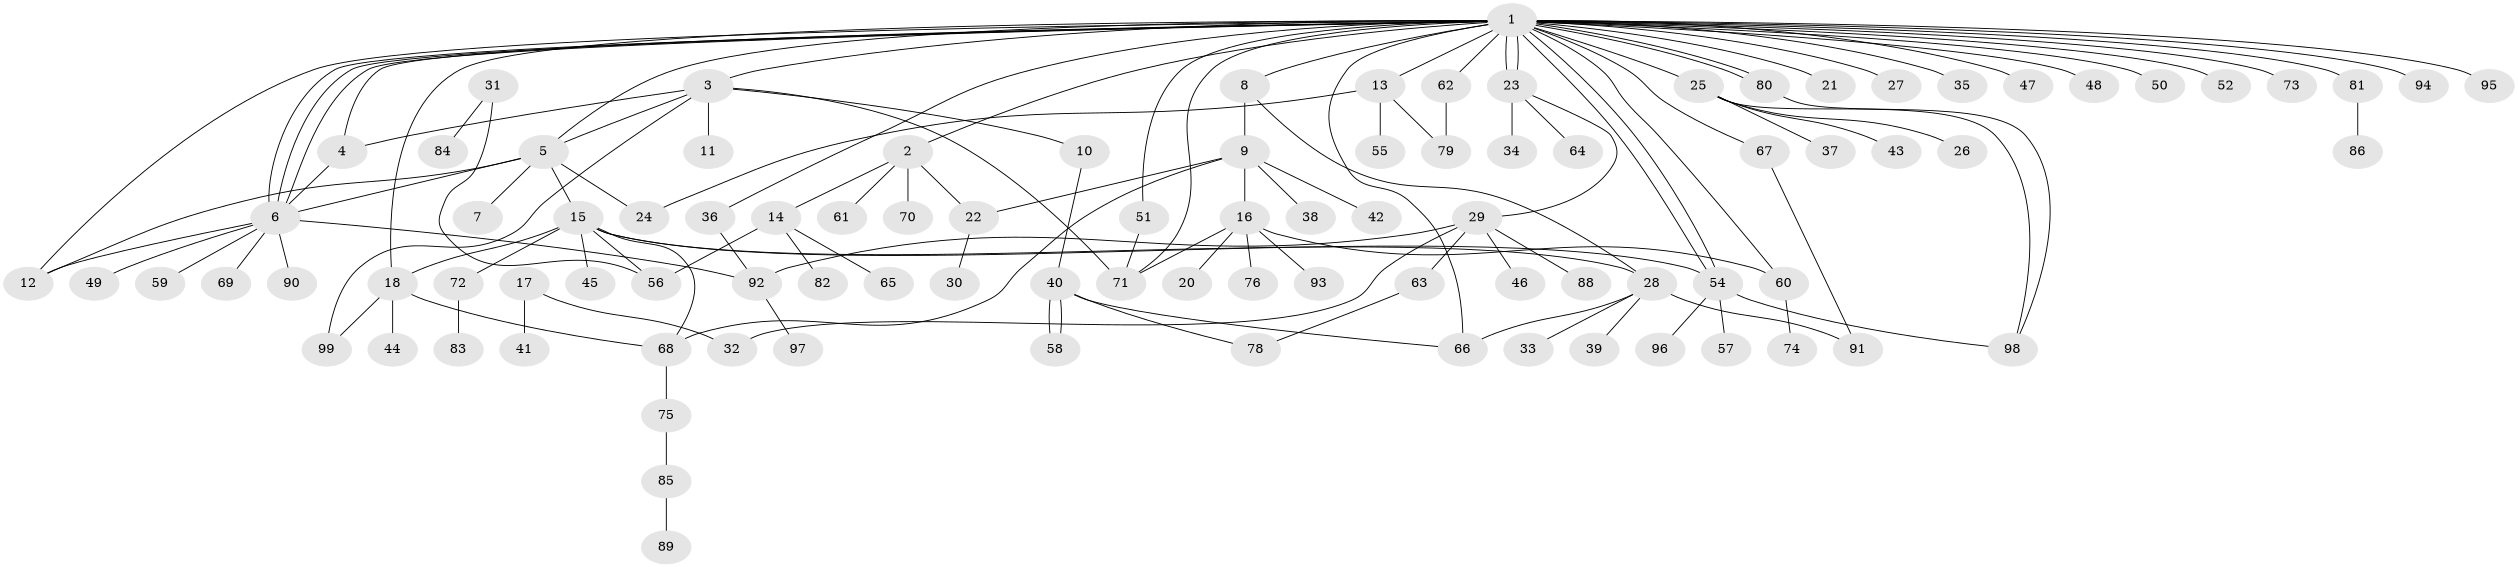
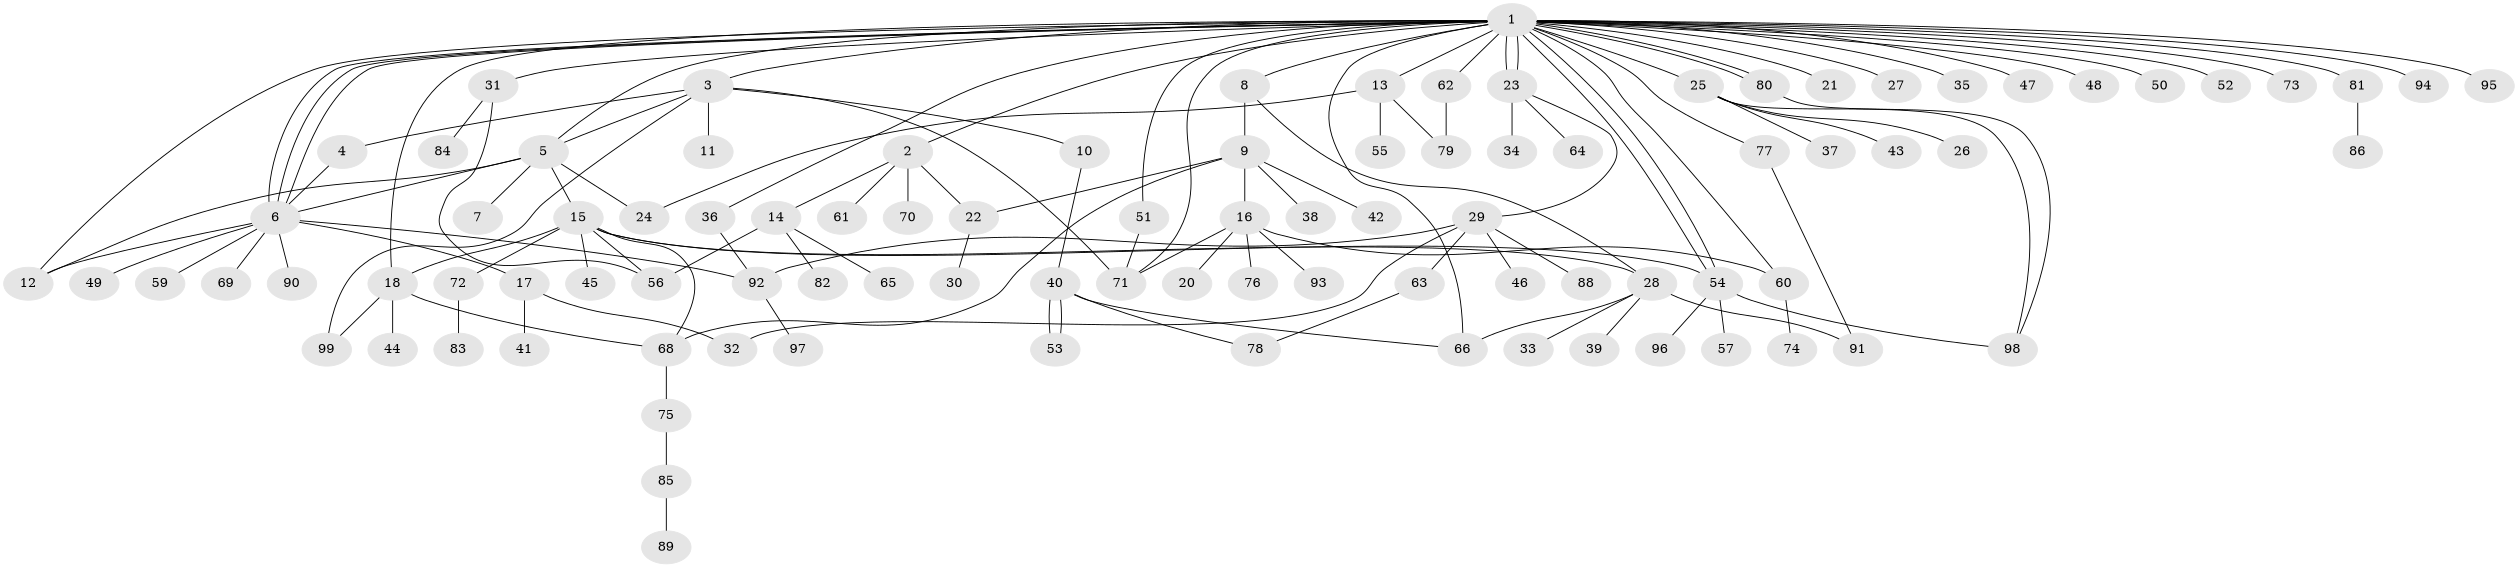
  graph {
    node [color=gray90 style=filled]
    1
    2
    3
    5
    6
    8
    12
    13
    18
    21
    23
    25
    27
    31
    35
    36
    47
    48
    50
    51
    52
    54
    60
    62
    66
-   67
+   67 [label=77]
    71
    73
    80
    81
    94
    95
    14
    22
    61
    70
    4
    10
    11
    n40 [label=99]
    7
    15
    24
    17
    49
    59
    69
    90
    92
    9
    28
    55
    79
    68
    44
    29
    34
    64
    26
    37
    43
    98
    56
    84
    57
    96
    74
    91
    86
    65
    82
    30
    40
    45
    72
    32
    41
    97
    16
    38
    42
    33
    39
    20
    76
    93
    75
-   58
+   58 [label=53]
    78
    83
    46
    63
    88
    85
    89
    1 -- 2
    1 -- 3
    1 -- 5
    1 -- 6
    1 -- 6
    1 -- 6
    1 -- 8
    1 -- 12
    1 -- 13
    1 -- 18
    1 -- 21
    1 -- 23
    1 -- 23
    1 -- 25
    1 -- 27
-   1 -- 4
+   1 -- 31
    1 -- 35
    1 -- 36
    1 -- 47
    1 -- 48
    1 -- 50
    1 -- 51
    1 -- 52
    1 -- 54
    1 -- 54
    1 -- 60
    1 -- 62
    1 -- 66
    1 -- 67
    1 -- 71
    1 -- 73
    1 -- 80
    1 -- 80
    1 -- 81
    1 -- 94
    1 -- 95
    2 -- 14
    2 -- 22
    2 -- 61
    2 -- 70
    3 -- 5
    3 -- 71
    3 -- 4
    3 -- 10
    3 -- 11
    3 -- n40
    5 -- 6
    5 -- 12
    5 -- 7
    5 -- 15
    5 -- 24
    6 -- 12
+   6 -- 17
    6 -- 49
    6 -- 59
    6 -- 69
    6 -- 90
    6 -- 92
    8 -- 9
    8 -- 28
    13 -- 24
    13 -- 55
    13 -- 79
    18 -- n40
    18 -- 68
    18 -- 44
    23 -- 29
    23 -- 34
    23 -- 64
    25 -- 26
    25 -- 37
    25 -- 43
    25 -- 98
    31 -- 56
    31 -- 84
    36 -- 92
    51 -- 71
    54 -- 98
    54 -- 57
    54 -- 96
    60 -- 74
    62 -- 79
    67 -- 91
    80 -- 98
    81 -- 86
    14 -- 56
    14 -- 65
    14 -- 82
    22 -- 30
    4 -- 6
    10 -- 40
    15 -- 18
    15 -- 54
    15 -- 28
    15 -- 68
    15 -- 56
    15 -- 45
    15 -- 72
    17 -- 32
    17 -- 41
    92 -- 97
    9 -- 22
    9 -- 68
    9 -- 16
    9 -- 38
    9 -- 42
    28 -- 66
    28 -- 91
    28 -- 33
    28 -- 39
    68 -- 75
    29 -- 92
    29 -- 32
    29 -- 46
    29 -- 63
    29 -- 88
    40 -- 66
    40 -- 58
    40 -- 58
    40 -- 78
    72 -- 83
    16 -- 60
    16 -- 71
    16 -- 20
    16 -- 76
    16 -- 93
    75 -- 85
    63 -- 78
    85 -- 89
  }
